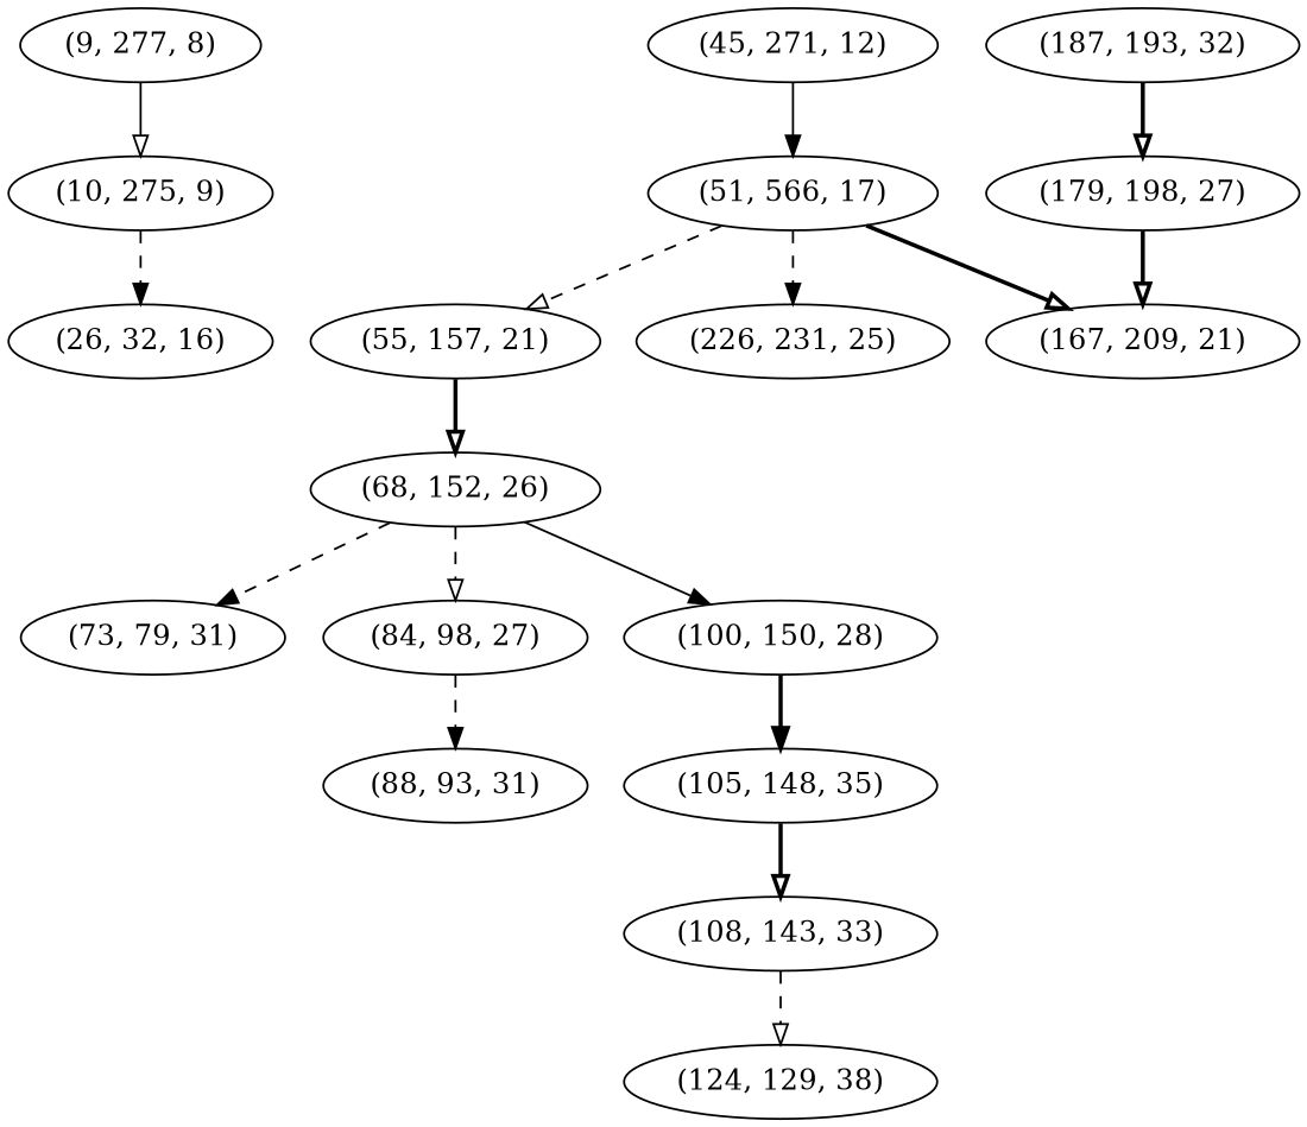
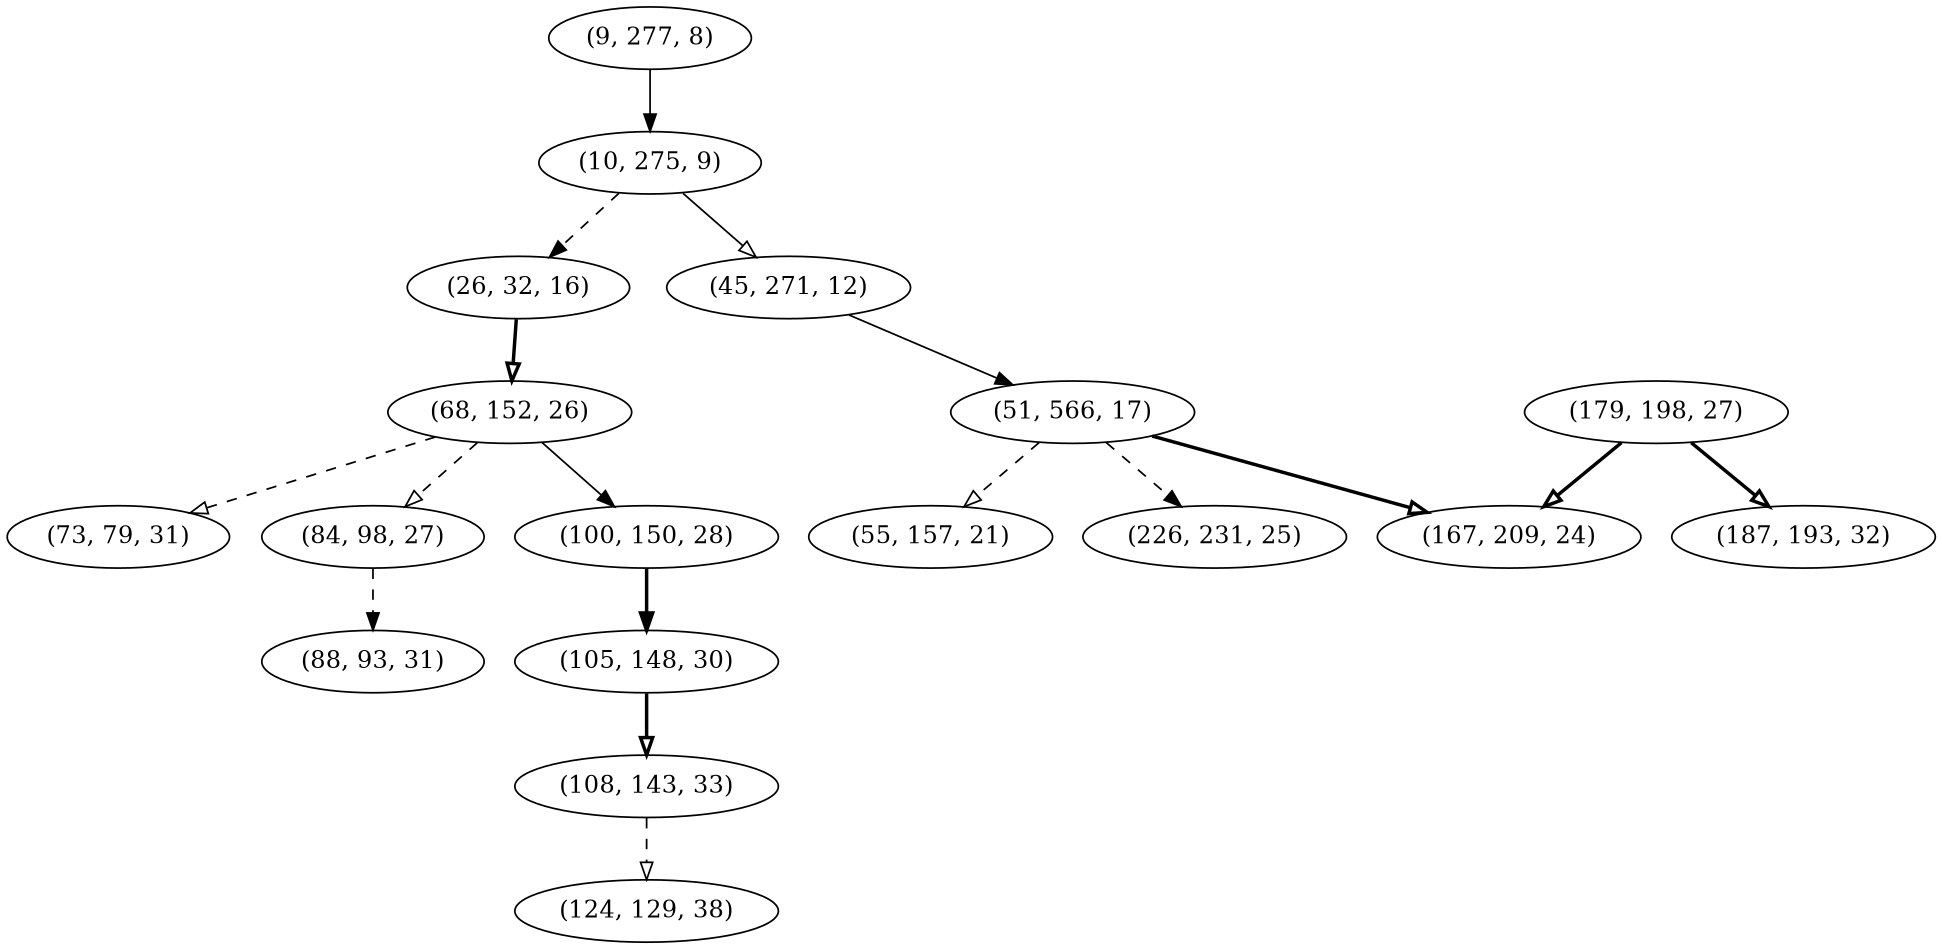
  digraph {
    edge [arrowhead=onormal style=dashed]
    "(9, 277, 8)"
    "(10, 275, 9)"
    "(26, 32, 16)"
    "(45, 271, 12)"
    n5 [label="(51, 566, 17)"]
    "(55, 157, 21)"
-   "(167, 209, 21)"
+   "(167, 209, 21)" [label="(167, 209, 24)"]
    "(226, 231, 25)"
    "(68, 152, 26)"
    "(73, 79, 31)"
    "(84, 98, 27)"
    "(100, 150, 28)"
    "(88, 93, 31)"
-   "(105, 148, 30)" [label="(105, 148, 35)"]
+   "(105, 148, 30)"
    "(108, 143, 33)"
    "(124, 129, 38)"
    "(179, 198, 27)"
    "(187, 193, 32)"
-   "(9, 277, 8)" -> "(10, 275, 9)" [style=solid]
+   "(9, 277, 8)" -> "(10, 275, 9)" [arrowhead=normal style=solid]
    "(10, 275, 9)" -> "(26, 32, 16)" [arrowhead=normal]
+   "(10, 275, 9)" -> "(45, 271, 12)" [style=solid]
    "(45, 271, 12)" -> n5 [arrowhead=normal style=solid]
    n5 -> "(55, 157, 21)"
    n5 -> "(167, 209, 21)" [style=bold]
    n5 -> "(226, 231, 25)" [arrowhead=normal]
-   "(55, 157, 21)" -> "(68, 152, 26)" [style=bold]
-   "(68, 152, 26)" -> "(73, 79, 31)" [arrowhead=normal]
+   "(26, 32, 16)" -> "(68, 152, 26)" [style=bold]
+   "(68, 152, 26)" -> "(73, 79, 31)"
    "(68, 152, 26)" -> "(84, 98, 27)"
    "(68, 152, 26)" -> "(100, 150, 28)" [arrowhead=normal style=solid]
    "(84, 98, 27)" -> "(88, 93, 31)" [arrowhead=normal]
    "(100, 150, 28)" -> "(105, 148, 30)" [arrowhead=normal style=bold]
    "(105, 148, 30)" -> "(108, 143, 33)" [style=bold]
    "(108, 143, 33)" -> "(124, 129, 38)"
    "(179, 198, 27)" -> "(167, 209, 21)" [style=bold]
-   "(187, 193, 32)" -> "(179, 198, 27)" [style=bold]
+   "(179, 198, 27)" -> "(187, 193, 32)" [style=bold]
  }
